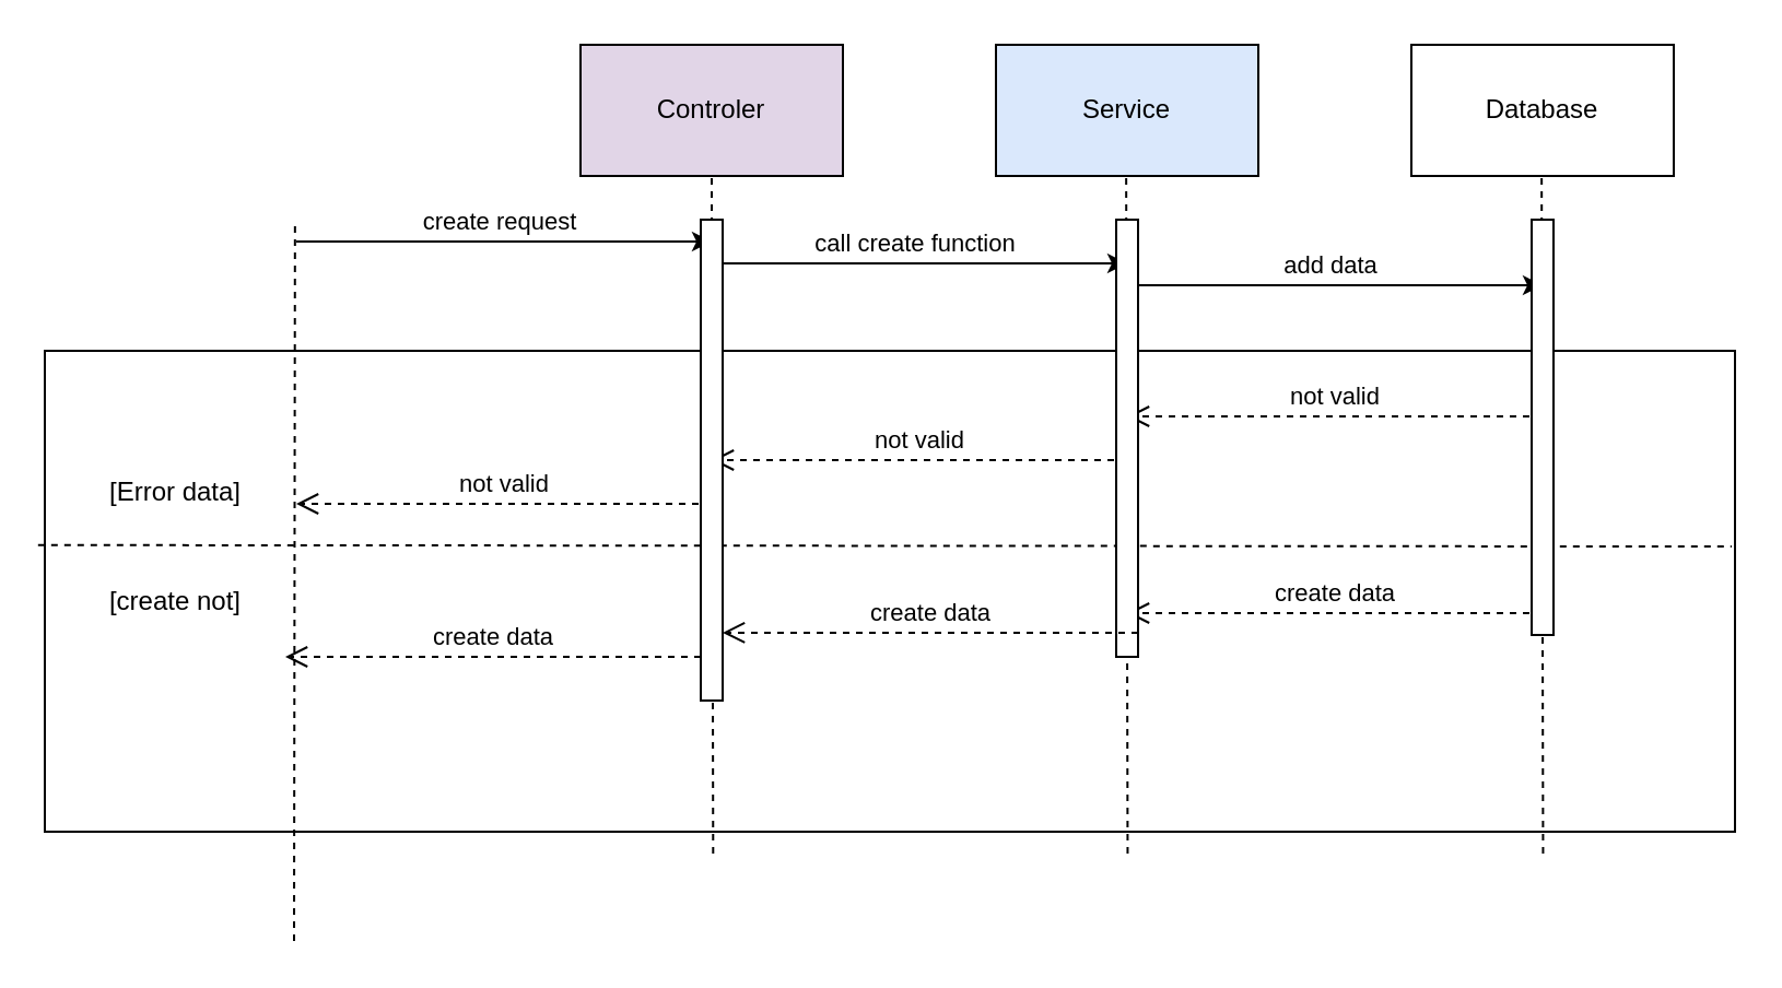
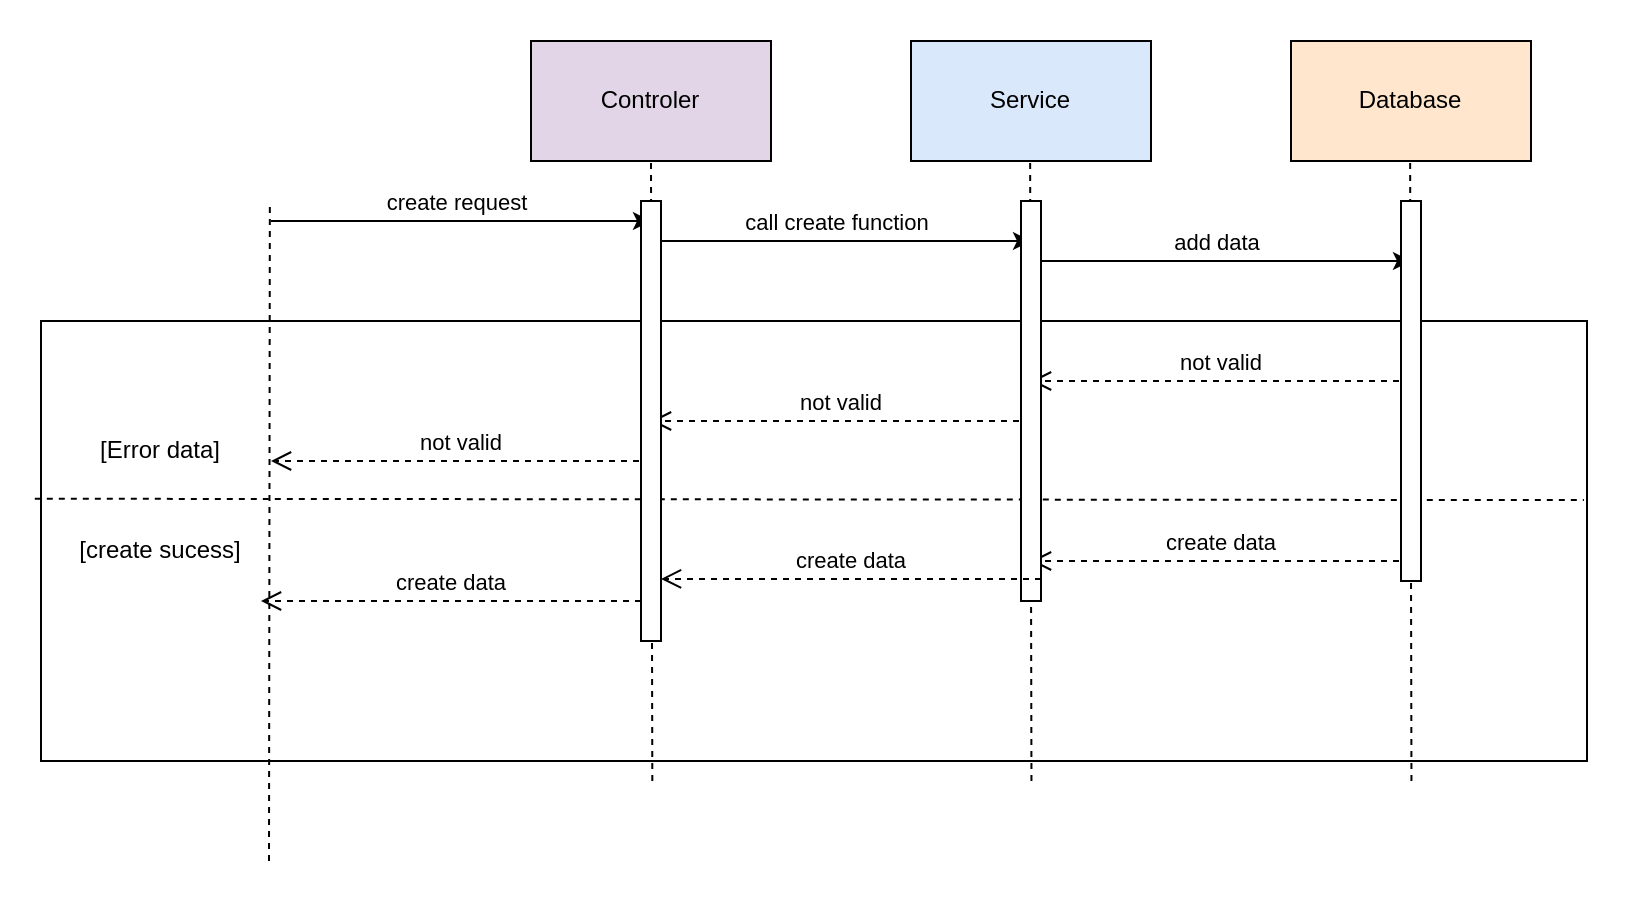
  <mxCell id="0" />
  <mxCell id="1" parent="0" />
  <mxCell id="2" value="" style="rounded=0;whiteSpace=wrap;html=1;" vertex="1" parent="1"><mxGeometry x="20" y="160" width="773" height="220" as="geometry" /></mxCell>
  <mxCell id="3" value="Controler" style="rounded=0;whiteSpace=wrap;html=1;fillColor=#e1d5e7;" vertex="1" parent="1"><mxGeometry x="265" y="20" width="120" height="60" as="geometry" /></mxCell>
  <mxCell id="4" value="Service" style="rounded=0;whiteSpace=wrap;html=1;fillColor=#dae8fc;" vertex="1" parent="1"><mxGeometry x="455" y="20" width="120" height="60" as="geometry" /></mxCell>
- <mxCell id="5" value="Database" style="rounded=0;whiteSpace=wrap;html=1;" vertex="1" parent="1"><mxGeometry x="645" y="20" width="120" height="60" as="geometry" /></mxCell>
+ <mxCell id="5" value="Database" style="rounded=0;whiteSpace=wrap;html=1;fillColor=#ffe6cc;" vertex="1" parent="1"><mxGeometry x="645" y="20" width="120" height="60" as="geometry" /></mxCell>
  <mxCell id="6" value="" style="endArrow=none;dashed=1;html=1;rounded=0;" edge="1" parent="1"><mxGeometry width="50" height="50" relative="1" as="geometry"><mxPoint x="134" y="430" as="sourcePoint" /><mxPoint x="134.429" y="101" as="targetPoint" /></mxGeometry></mxCell>
  <mxCell id="7" value="" style="endArrow=none;dashed=1;html=1;rounded=0;entryX=0.5;entryY=1;entryDx=0;entryDy=0;" edge="1" parent="1" target="3"><mxGeometry width="50" height="50" relative="1" as="geometry"><mxPoint x="325.66" y="390" as="sourcePoint" /><mxPoint x="324" y="90" as="targetPoint" /></mxGeometry></mxCell>
  <mxCell id="8" value="" style="endArrow=none;dashed=1;html=1;rounded=0;entryX=0.5;entryY=1;entryDx=0;entryDy=0;" edge="1" parent="1"><mxGeometry width="50" height="50" relative="1" as="geometry"><mxPoint x="515.23" y="390" as="sourcePoint" /><mxPoint x="514.57" y="80" as="targetPoint" /></mxGeometry></mxCell>
  <mxCell id="9" value="" style="endArrow=none;dashed=1;html=1;rounded=0;entryX=0.5;entryY=1;entryDx=0;entryDy=0;" edge="1" parent="1"><mxGeometry width="50" height="50" relative="1" as="geometry"><mxPoint x="705.23" y="390" as="sourcePoint" /><mxPoint x="704.57" y="80" as="targetPoint" /></mxGeometry></mxCell>
  <mxCell id="10" value="" style="endArrow=classic;html=1;rounded=0;" edge="1" parent="1"><mxGeometry width="50" height="50" relative="1" as="geometry"><mxPoint x="325" y="120" as="sourcePoint" /><mxPoint x="515" y="120" as="targetPoint" /></mxGeometry></mxCell>
  <mxCell id="11" value="call create function" style="edgeLabel;html=1;align=center;verticalAlign=middle;resizable=0;points=[];" connectable="0" vertex="1" parent="10"><mxGeometry x="-0.029" y="1" relative="1" as="geometry"><mxPoint y="-9" as="offset" /></mxGeometry></mxCell>
  <mxCell id="12" value="" style="endArrow=classic;html=1;rounded=0;" edge="1" parent="1"><mxGeometry width="50" height="50" relative="1" as="geometry"><mxPoint x="135" y="110" as="sourcePoint" /><mxPoint x="325" y="110" as="targetPoint" /></mxGeometry></mxCell>
  <mxCell id="13" value="create request" style="edgeLabel;html=1;align=center;verticalAlign=middle;resizable=0;points=[];" connectable="0" vertex="1" parent="12"><mxGeometry x="-0.029" y="1" relative="1" as="geometry"><mxPoint y="-9" as="offset" /></mxGeometry></mxCell>
  <mxCell id="14" value="" style="endArrow=classic;html=1;rounded=0;" edge="1" parent="1"><mxGeometry width="50" height="50" relative="1" as="geometry"><mxPoint x="515" y="130" as="sourcePoint" /><mxPoint x="705" y="130" as="targetPoint" /></mxGeometry></mxCell>
  <mxCell id="15" value="add data" style="edgeLabel;html=1;align=center;verticalAlign=middle;resizable=0;points=[];" connectable="0" vertex="1" parent="14"><mxGeometry x="-0.029" y="1" relative="1" as="geometry"><mxPoint y="-9" as="offset" /></mxGeometry></mxCell>
  <mxCell id="16" value="not valid" style="html=1;verticalAlign=bottom;endArrow=open;dashed=1;endSize=8;curved=0;rounded=0;" edge="1" parent="1"><mxGeometry relative="1" as="geometry"><mxPoint x="705" y="190" as="sourcePoint" /><mxPoint x="515" y="190" as="targetPoint" /></mxGeometry></mxCell>
  <mxCell id="17" value="not valid" style="html=1;verticalAlign=bottom;endArrow=open;dashed=1;endSize=8;curved=0;rounded=0;" edge="1" parent="1"><mxGeometry relative="1" as="geometry"><mxPoint x="515" y="210" as="sourcePoint" /><mxPoint x="325" y="210" as="targetPoint" /></mxGeometry></mxCell>
  <mxCell id="18" value="not valid" style="html=1;verticalAlign=bottom;endArrow=open;dashed=1;endSize=8;curved=0;rounded=0;" edge="1" parent="1"><mxGeometry relative="1" as="geometry"><mxPoint x="325" y="230" as="sourcePoint" /><mxPoint x="135" y="230" as="targetPoint" /></mxGeometry></mxCell>
  <mxCell id="19" value="[Error data]" style="text;html=1;align=center;verticalAlign=middle;whiteSpace=wrap;rounded=0;" vertex="1" parent="1"><mxGeometry x="35" y="210" width="90" height="30" as="geometry" /></mxCell>
  <mxCell id="20" value="" style="endArrow=none;dashed=1;html=1;rounded=0;entryX=0.998;entryY=0.407;entryDx=0;entryDy=0;entryPerimeter=0;exitX=-0.004;exitY=0.404;exitDx=0;exitDy=0;exitPerimeter=0;" edge="1" parent="1" source="2" target="2"><mxGeometry width="50" height="50" relative="1" as="geometry"><mxPoint x="305" y="260" as="sourcePoint" /><mxPoint x="355" y="210" as="targetPoint" /></mxGeometry></mxCell>
  <mxCell id="21" value="create data" style="html=1;verticalAlign=bottom;endArrow=open;dashed=1;endSize=8;curved=0;rounded=0;" edge="1" parent="1"><mxGeometry relative="1" as="geometry"><mxPoint x="705" y="280" as="sourcePoint" /><mxPoint x="515" y="280" as="targetPoint" /></mxGeometry></mxCell>
- <mxCell id="22" value="[create not]" style="text;html=1;align=center;verticalAlign=middle;whiteSpace=wrap;rounded=0;" vertex="1" parent="1"><mxGeometry x="35" y="260" width="90" height="30" as="geometry" /></mxCell>
+ <mxCell id="22" value="[create sucess]" style="text;html=1;align=center;verticalAlign=middle;whiteSpace=wrap;rounded=0;" vertex="1" parent="1"><mxGeometry x="35" y="260" width="90" height="30" as="geometry" /></mxCell>
  <mxCell id="23" value="" style="html=1;points=[[0,0,0,0,5],[0,1,0,0,-5],[1,0,0,0,5],[1,1,0,0,-5]];perimeter=orthogonalPerimeter;outlineConnect=0;targetShapes=umlLifeline;portConstraint=eastwest;newEdgeStyle={&quot;curved&quot;:0,&quot;rounded&quot;:0};" vertex="1" parent="1"><mxGeometry x="320" y="100" width="10" height="220" as="geometry" /></mxCell>
  <mxCell id="24" value="" style="html=1;points=[[0,0,0,0,5],[0,1,0,0,-5],[1,0,0,0,5],[1,1,0,0,-5]];perimeter=orthogonalPerimeter;outlineConnect=0;targetShapes=umlLifeline;portConstraint=eastwest;newEdgeStyle={&quot;curved&quot;:0,&quot;rounded&quot;:0};" vertex="1" parent="1"><mxGeometry x="510" y="100" width="10" height="200" as="geometry" /></mxCell>
  <mxCell id="25" value="" style="html=1;points=[[0,0,0,0,5],[0,1,0,0,-5],[1,0,0,0,5],[1,1,0,0,-5]];perimeter=orthogonalPerimeter;outlineConnect=0;targetShapes=umlLifeline;portConstraint=eastwest;newEdgeStyle={&quot;curved&quot;:0,&quot;rounded&quot;:0};" vertex="1" parent="1"><mxGeometry x="700" y="100" width="10" height="190" as="geometry" /></mxCell>
  <mxCell id="26" value="create data" style="html=1;verticalAlign=bottom;endArrow=open;dashed=1;endSize=8;curved=0;rounded=0;" edge="1" parent="1"><mxGeometry relative="1" as="geometry"><mxPoint x="520" y="288.95" as="sourcePoint" /><mxPoint x="330" y="288.95" as="targetPoint" /></mxGeometry></mxCell>
  <mxCell id="27" value="create data" style="html=1;verticalAlign=bottom;endArrow=open;dashed=1;endSize=8;curved=0;rounded=0;" edge="1" parent="1"><mxGeometry relative="1" as="geometry"><mxPoint x="320" y="300" as="sourcePoint" /><mxPoint x="130" y="300" as="targetPoint" /></mxGeometry></mxCell>
